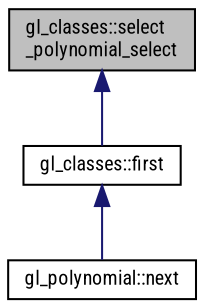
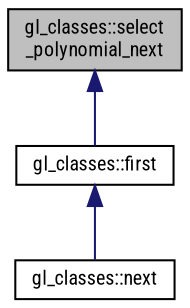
  digraph {
    fontname="Roboto Condensed"
    rankdir=TB
    node [color=black fillcolor=white fontname="Roboto Condensed" fontsize=10 shape=record style=filled]
    edge [color=midnightblue dir=back fontname="Roboto Condensed" fontsize=10 labelfontname=Helvetica labelfontsize=10 style=solid]
-   n1 [fillcolor=grey75 fontcolor=black height=0.2 label="gl_classes::select\l_polynomial_select" width=0.4]
+   n1 [fillcolor=grey75 fontcolor=black height=0.2 label="gl_classes::select\l_polynomial_next" width=0.4]
    n2 [height=0.2 label="gl_classes::first" width=0.4]
-   n3 [height=0.2 label="gl_polynomial::next" width=0.4]
+   n3 [height=0.2 label="gl_classes::next" width=0.4]
    n1 -> n2
    n2 -> n3
  }
